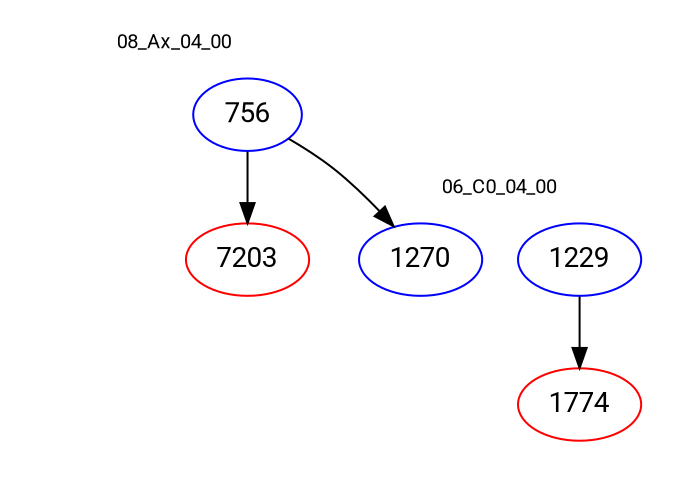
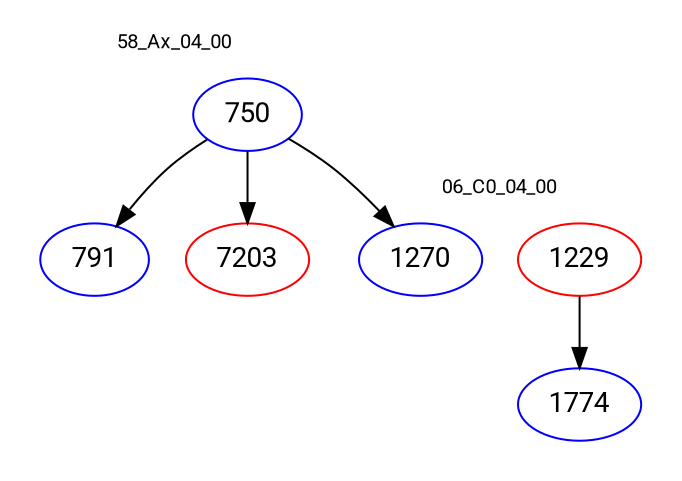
  digraph {
    fontname=Roboto
    node [color=blue fontname=Roboto]
    edge [color=black fontname=Roboto]
-   n1 [label=756]
+   n1 [label=750]
+   n2 [label=791]
    n3 [color=red label=7203]
-   n4 [label=1229]
+   n4 [color=red label=1229]
    n5 [label=1270]
-   n6 [color=red label=1774]
+   n6 [label=1774]
    subgraph cluster_1 {
      color=white
      fontsize=10
-     label="08_Ax_04_00"
+     label="58_Ax_04_00"
      n1
+     n2
      n3
    }
    subgraph cluster_2 {
      color=white
      fontsize=10
      label="06_C0_04_00"
      n4
      n5
      n6
    }
+   n1 -> n2
    n1 -> n3
    n1 -> n5
    n4 -> n6
  }
